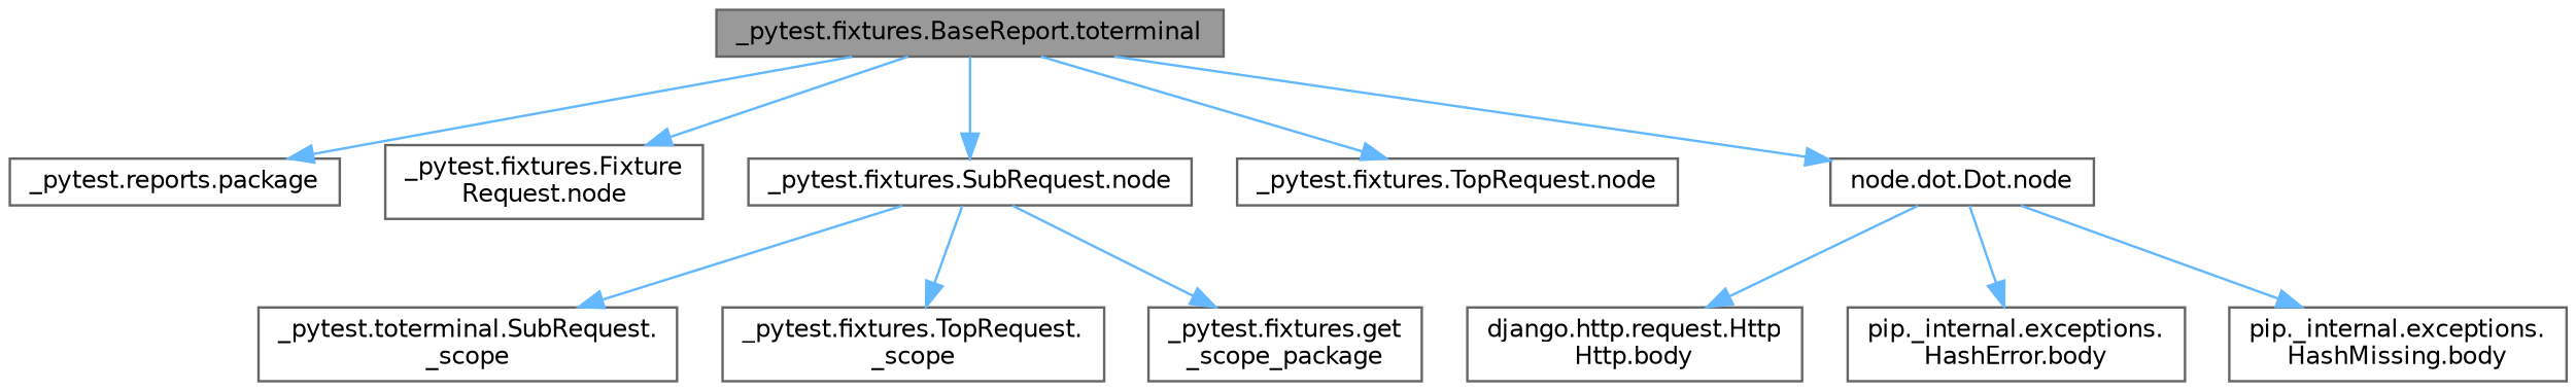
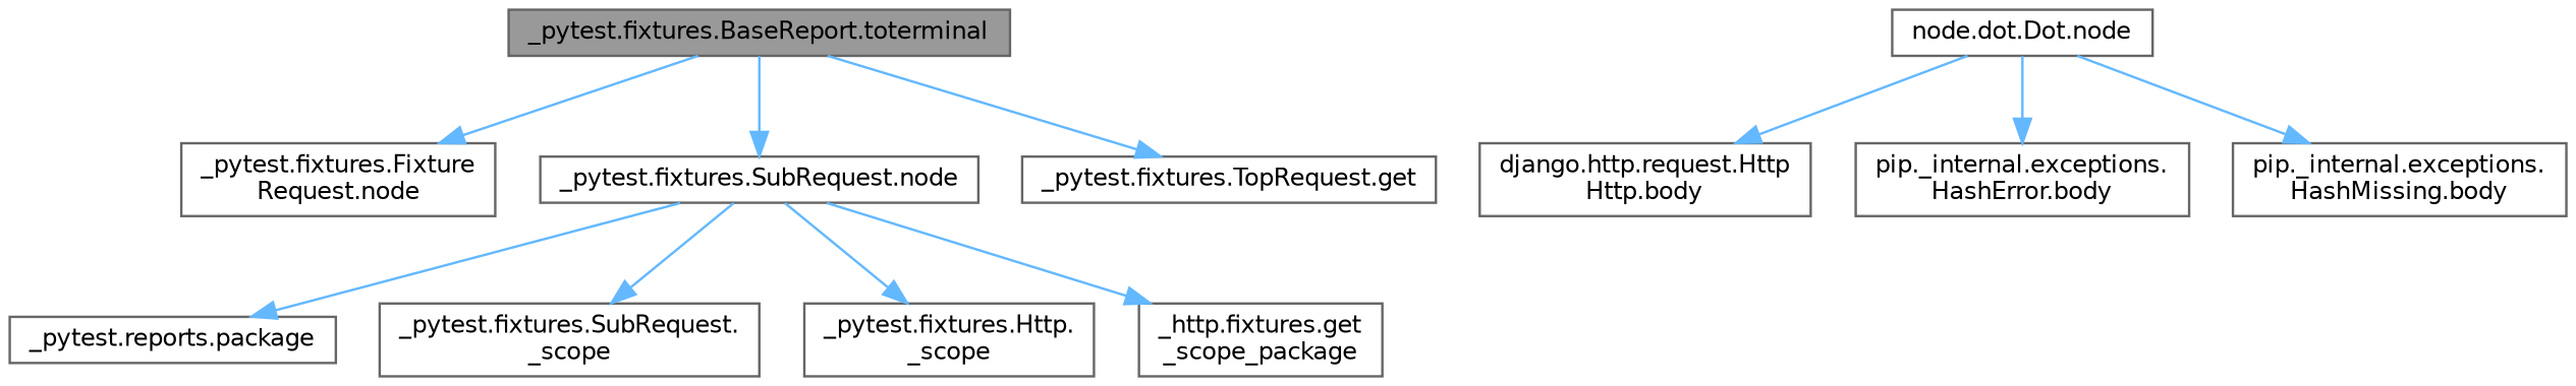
  digraph {
    rankdir=TB
    node [color=grey40 fillcolor=white fontname=Helvetica fontsize=10 shape=box style=filled]
    edge [color=steelblue1 fontname=Helvetica fontsize=10 labelfontname=Helvetica labelfontsize=10 style=solid]
    n1 [color=gray40 fillcolor=grey60 fontcolor=black height=0.2 label="_pytest.fixtures.BaseReport.toterminal" width=0.4]
    n2 [height=0.2 label="_pytest.reports.package" width=0.4]
    n3 [height=0.2 label="_pytest.fixtures.Fixture\lRequest.node" width=0.4]
    n4 [height=0.2 label="_pytest.fixtures.SubRequest.node" width=0.4]
-   n5 [height=0.2 label="_pytest.fixtures.TopRequest.node" width=0.4]
+   n5 [height=0.2 label="_pytest.fixtures.TopRequest.get" width=0.4]
    n6 [height=0.2 label="node.dot.Dot.node" width=0.4]
-   n7 [height=0.2 label="_pytest.toterminal.SubRequest.\l_scope" width=0.4]
-   n8 [height=0.2 label="_pytest.fixtures.TopRequest.\l_scope" width=0.4]
-   n9 [height=0.2 label="_pytest.fixtures.get\l_scope_package" width=0.4]
+   n7 [height=0.2 label="_pytest.fixtures.SubRequest.\l_scope" width=0.4]
+   n8 [height=0.2 label="_pytest.fixtures.Http.\l_scope" width=0.4]
+   n9 [height=0.2 label="_http.fixtures.get\l_scope_package" width=0.4]
    n10 [height=0.2 label="django.http.request.Http\lHttp.body" width=0.4]
    n11 [height=0.2 label="pip._internal.exceptions.\lHashError.body" width=0.4]
    n12 [height=0.2 label="pip._internal.exceptions.\lHashMissing.body" width=0.4]
-   n1 -> n2
+   n4 -> n2
    n1 -> n3
    n1 -> n4
    n1 -> n5
-   n1 -> n6
    n4 -> n7
    n4 -> n8
    n4 -> n9
    n6 -> n10
    n6 -> n11
    n6 -> n12
  }
